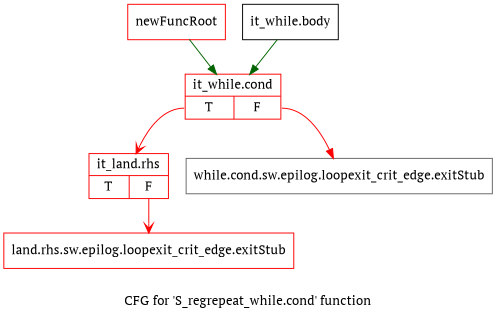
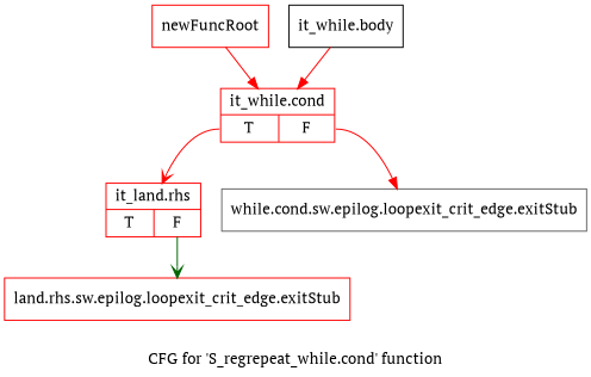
  digraph {
    fontname="PT Serif"
    label="CFG for 'S_regrepeat_while.cond' function"
    node [color=red fontname="PT Serif" shape=record]
    edge [arrowhead=normal color=darkgreen fontname="PT Serif"]
    n1 [label="{newFuncRoot}"]
    n2 [label="{it_while.cond|{<s0>T|<s1>F}}"]
    n3 [color=gray40 label="{while.cond.sw.epilog.loopexit_crit_edge.exitStub}"]
    n4 [label="{it_land.rhs|{<s0>T|<s1>F}}"]
    n5 [label="{land.rhs.sw.epilog.loopexit_crit_edge.exitStub}"]
    n6 [color=black label="{it_while.body}"]
-   n1 -> n2
+   n1 -> n2 [color=red]
    n2 -> n3 [color=red tailport=s1]
    n2 -> n4 [arrowhead=vee color=red tailport=s0]
-   n4 -> n5 [arrowhead=vee color=red tailport=s1]
-   n6 -> n2
+   n4 -> n5 [arrowhead=vee tailport=s1]
+   n6 -> n2 [color=red]
  }
